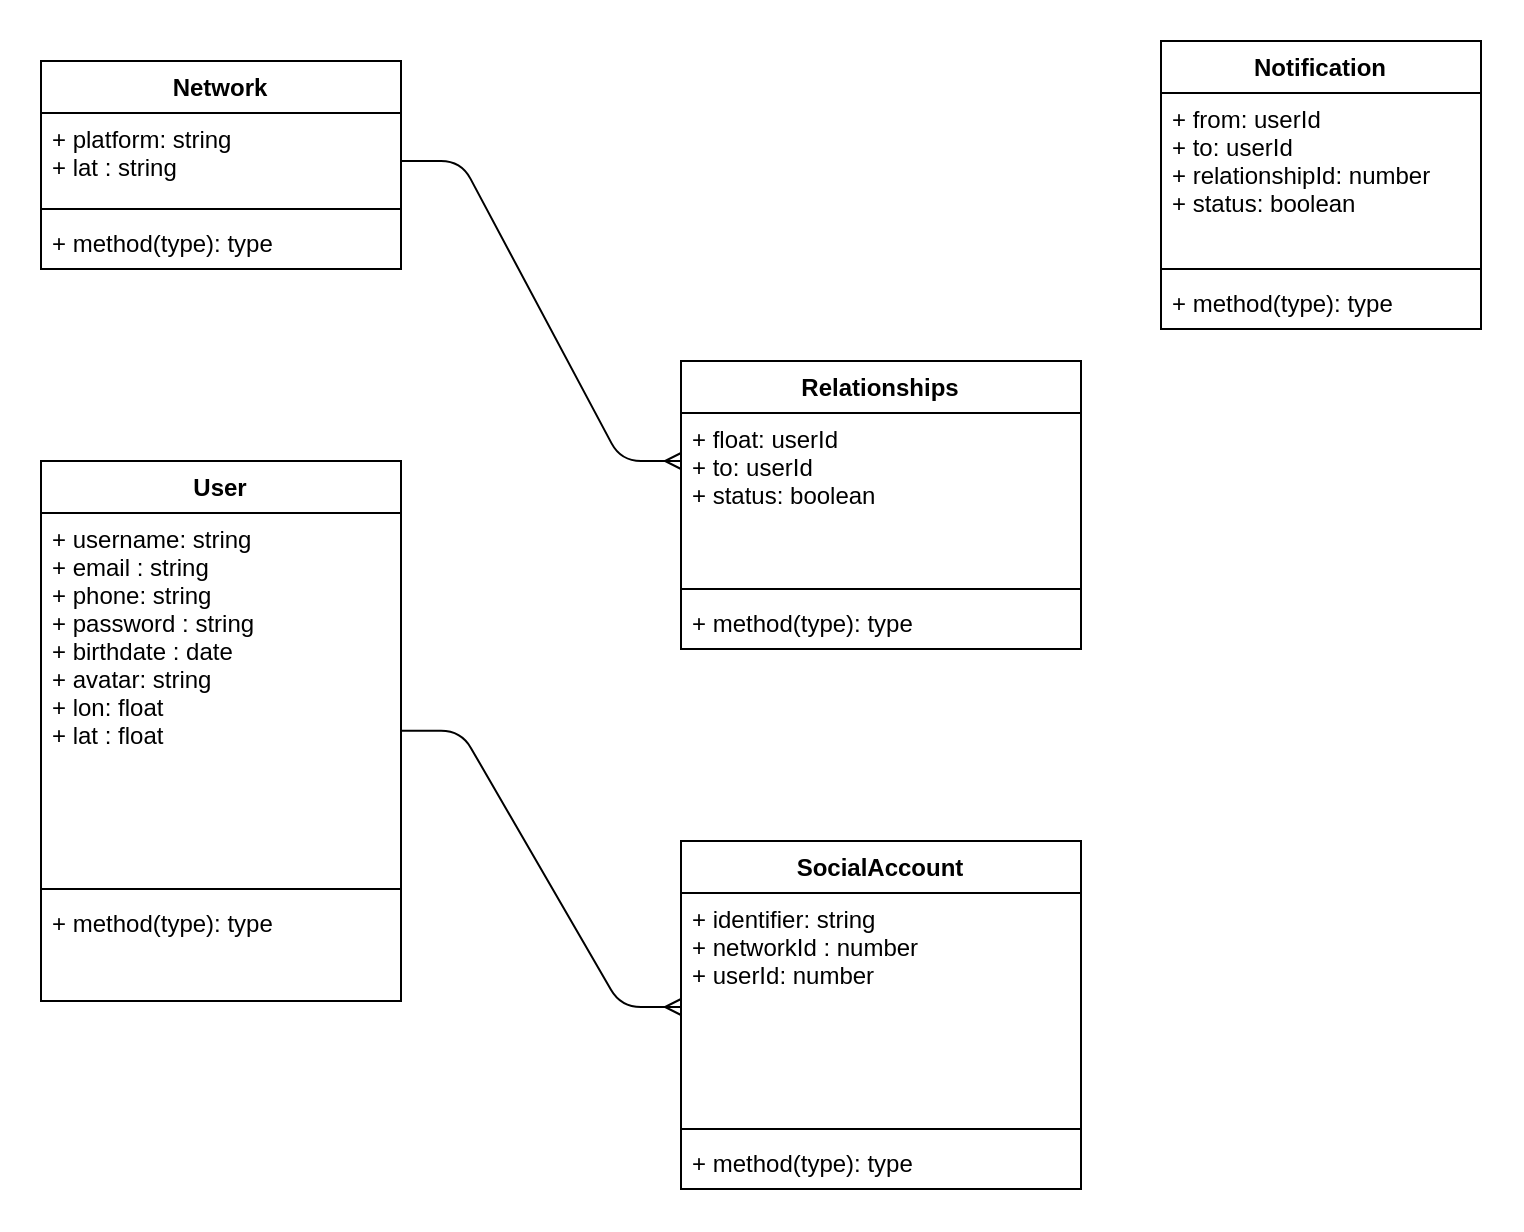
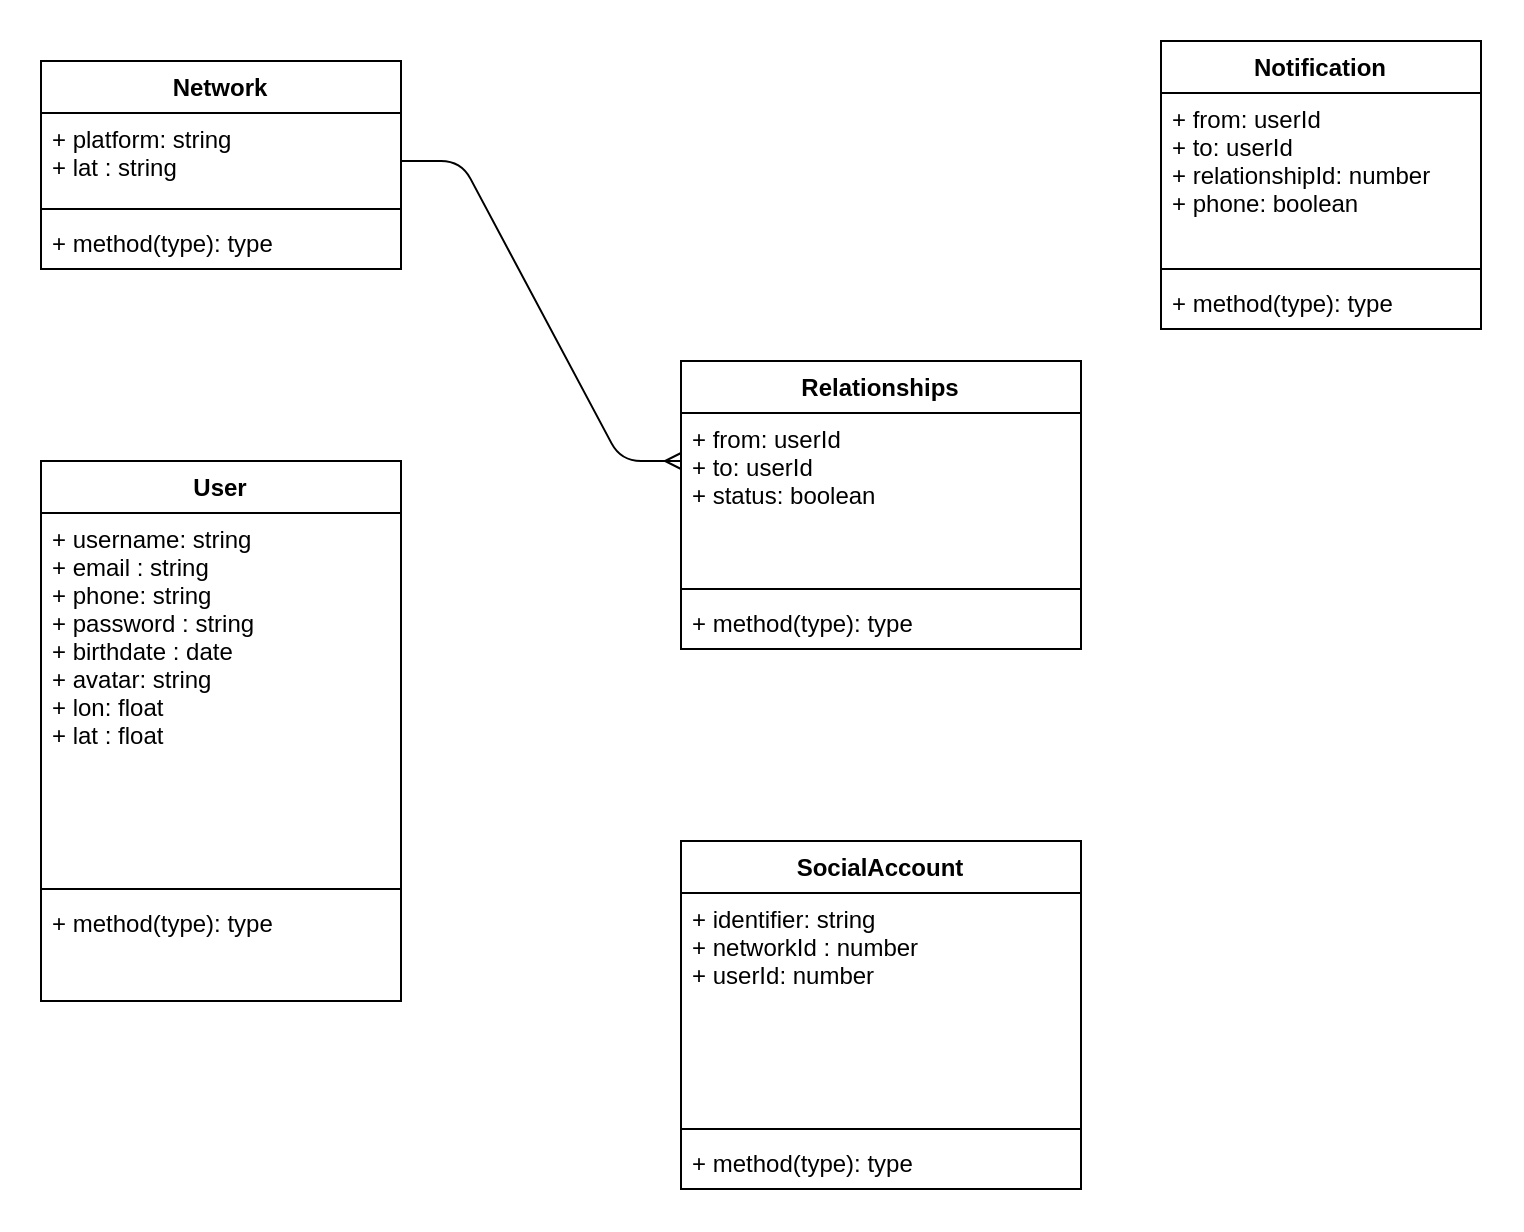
  <mxCell id="0" />
  <mxCell id="1" parent="0" />
  <mxCell id="2" value="User" style="swimlane;fontStyle=1;align=center;verticalAlign=top;childLayout=stackLayout;horizontal=1;startSize=26;horizontalStack=0;resizeParent=1;resizeParentMax=0;resizeLast=0;collapsible=1;marginBottom=0;" parent="1" vertex="1"><mxGeometry x="20" y="230" width="180" height="270" as="geometry" /></mxCell>
  <mxCell id="3" value="+ username: string&#10;+ email : string&#10;+ phone: string&#10;+ password : string&#10;+ birthdate : date&#10;+ avatar: string&#10;+ lon: float&#10;+ lat : float" style="text;strokeColor=none;fillColor=none;align=left;verticalAlign=top;spacingLeft=4;spacingRight=4;overflow=hidden;rotatable=0;points=[[0,0.5],[1,0.5]];portConstraint=eastwest;" parent="2" vertex="1"><mxGeometry y="26" width="180" height="184" as="geometry" /></mxCell>
  <mxCell id="4" value="" style="line;strokeWidth=1;fillColor=none;align=left;verticalAlign=middle;spacingTop=-1;spacingLeft=3;spacingRight=3;rotatable=0;labelPosition=right;points=[];portConstraint=eastwest;" parent="2" vertex="1"><mxGeometry y="210" width="180" height="8" as="geometry" /></mxCell>
  <mxCell id="5" value="+ method(type): type" style="text;strokeColor=none;fillColor=none;align=left;verticalAlign=top;spacingLeft=4;spacingRight=4;overflow=hidden;rotatable=0;points=[[0,0.5],[1,0.5]];portConstraint=eastwest;" parent="2" vertex="1"><mxGeometry y="218" width="180" height="52" as="geometry" /></mxCell>
  <mxCell id="6" value="SocialAccount" style="swimlane;fontStyle=1;align=center;verticalAlign=top;childLayout=stackLayout;horizontal=1;startSize=26;horizontalStack=0;resizeParent=1;resizeParentMax=0;resizeLast=0;collapsible=1;marginBottom=0;" parent="1" vertex="1"><mxGeometry x="340" y="420" width="200" height="174" as="geometry" /></mxCell>
  <mxCell id="7" value="+ identifier: string&#10;+ networkId : number&#10;+ userId: number" style="text;strokeColor=none;fillColor=none;align=left;verticalAlign=top;spacingLeft=4;spacingRight=4;overflow=hidden;rotatable=0;points=[[0,0.5],[1,0.5]];portConstraint=eastwest;" parent="6" vertex="1"><mxGeometry y="26" width="200" height="114" as="geometry" /></mxCell>
  <mxCell id="8" value="" style="line;strokeWidth=1;fillColor=none;align=left;verticalAlign=middle;spacingTop=-1;spacingLeft=3;spacingRight=3;rotatable=0;labelPosition=right;points=[];portConstraint=eastwest;" parent="6" vertex="1"><mxGeometry y="140" width="200" height="8" as="geometry" /></mxCell>
  <mxCell id="9" value="+ method(type): type" style="text;strokeColor=none;fillColor=none;align=left;verticalAlign=top;spacingLeft=4;spacingRight=4;overflow=hidden;rotatable=0;points=[[0,0.5],[1,0.5]];portConstraint=eastwest;" parent="6" vertex="1"><mxGeometry y="148" width="200" height="26" as="geometry" /></mxCell>
  <mxCell id="10" value="Network" style="swimlane;fontStyle=1;align=center;verticalAlign=top;childLayout=stackLayout;horizontal=1;startSize=26;horizontalStack=0;resizeParent=1;resizeParentMax=0;resizeLast=0;collapsible=1;marginBottom=0;" parent="1" vertex="1"><mxGeometry x="20" y="30" width="180" height="104" as="geometry" /></mxCell>
  <mxCell id="11" value="+ platform: string&#10;+ lat : string&#10;" style="text;strokeColor=none;fillColor=none;align=left;verticalAlign=top;spacingLeft=4;spacingRight=4;overflow=hidden;rotatable=0;points=[[0,0.5],[1,0.5]];portConstraint=eastwest;" parent="10" vertex="1"><mxGeometry y="26" width="180" height="44" as="geometry" /></mxCell>
  <mxCell id="12" value="" style="line;strokeWidth=1;fillColor=none;align=left;verticalAlign=middle;spacingTop=-1;spacingLeft=3;spacingRight=3;rotatable=0;labelPosition=right;points=[];portConstraint=eastwest;" parent="10" vertex="1"><mxGeometry y="70" width="180" height="8" as="geometry" /></mxCell>
  <mxCell id="13" value="+ method(type): type" style="text;strokeColor=none;fillColor=none;align=left;verticalAlign=top;spacingLeft=4;spacingRight=4;overflow=hidden;rotatable=0;points=[[0,0.5],[1,0.5]];portConstraint=eastwest;" parent="10" vertex="1"><mxGeometry y="78" width="180" height="26" as="geometry" /></mxCell>
  <mxCell id="14" value="Relationships" style="swimlane;fontStyle=1;align=center;verticalAlign=top;childLayout=stackLayout;horizontal=1;startSize=26;horizontalStack=0;resizeParent=1;resizeParentMax=0;resizeLast=0;collapsible=1;marginBottom=0;" parent="1" vertex="1"><mxGeometry x="340" y="180" width="200" height="144" as="geometry" /></mxCell>
- <mxCell id="15" value="+ float: userId&#10;+ to: userId&#10;+ status: boolean" style="text;strokeColor=none;fillColor=none;align=left;verticalAlign=top;spacingLeft=4;spacingRight=4;overflow=hidden;rotatable=0;points=[[0,0.5],[1,0.5]];portConstraint=eastwest;" parent="14" vertex="1"><mxGeometry y="26" width="200" height="84" as="geometry" /></mxCell>
+ <mxCell id="15" value="+ from: userId&#10;+ to: userId&#10;+ status: boolean" style="text;strokeColor=none;fillColor=none;align=left;verticalAlign=top;spacingLeft=4;spacingRight=4;overflow=hidden;rotatable=0;points=[[0,0.5],[1,0.5]];portConstraint=eastwest;" parent="14" vertex="1"><mxGeometry y="26" width="200" height="84" as="geometry" /></mxCell>
  <mxCell id="16" value="" style="line;strokeWidth=1;fillColor=none;align=left;verticalAlign=middle;spacingTop=-1;spacingLeft=3;spacingRight=3;rotatable=0;labelPosition=right;points=[];portConstraint=eastwest;" parent="14" vertex="1"><mxGeometry y="110" width="200" height="8" as="geometry" /></mxCell>
  <mxCell id="17" value="+ method(type): type" style="text;strokeColor=none;fillColor=none;align=left;verticalAlign=top;spacingLeft=4;spacingRight=4;overflow=hidden;rotatable=0;points=[[0,0.5],[1,0.5]];portConstraint=eastwest;" parent="14" vertex="1"><mxGeometry y="118" width="200" height="26" as="geometry" /></mxCell>
  <mxCell id="18" value="Notification" style="swimlane;fontStyle=1;align=center;verticalAlign=top;childLayout=stackLayout;horizontal=1;startSize=26;horizontalStack=0;resizeParent=1;resizeParentMax=0;resizeLast=0;collapsible=1;marginBottom=0;" parent="1" vertex="1"><mxGeometry x="580" y="20" width="160" height="144" as="geometry" /></mxCell>
- <mxCell id="19" value="+ from: userId&#10;+ to: userId&#10;+ relationshipId: number&#10;+ status: boolean" style="text;strokeColor=none;fillColor=none;align=left;verticalAlign=top;spacingLeft=4;spacingRight=4;overflow=hidden;rotatable=0;points=[[0,0.5],[1,0.5]];portConstraint=eastwest;" parent="18" vertex="1"><mxGeometry y="26" width="160" height="84" as="geometry" /></mxCell>
+ <mxCell id="19" value="+ from: userId&#10;+ to: userId&#10;+ relationshipId: number&#10;+ phone: boolean" style="text;strokeColor=none;fillColor=none;align=left;verticalAlign=top;spacingLeft=4;spacingRight=4;overflow=hidden;rotatable=0;points=[[0,0.5],[1,0.5]];portConstraint=eastwest;" parent="18" vertex="1"><mxGeometry y="26" width="160" height="84" as="geometry" /></mxCell>
  <mxCell id="20" value="" style="line;strokeWidth=1;fillColor=none;align=left;verticalAlign=middle;spacingTop=-1;spacingLeft=3;spacingRight=3;rotatable=0;labelPosition=right;points=[];portConstraint=eastwest;" parent="18" vertex="1"><mxGeometry y="110" width="160" height="8" as="geometry" /></mxCell>
  <mxCell id="21" value="+ method(type): type" style="text;strokeColor=none;fillColor=none;align=left;verticalAlign=top;spacingLeft=4;spacingRight=4;overflow=hidden;rotatable=0;points=[[0,0.5],[1,0.5]];portConstraint=eastwest;" parent="18" vertex="1"><mxGeometry y="118" width="160" height="26" as="geometry" /></mxCell>
- <mxCell id="22" value="" style="edgeStyle=entityRelationEdgeStyle;fontSize=12;html=1;endArrow=ERmany;exitX=1;exitY=0.592;exitDx=0;exitDy=0;exitPerimeter=0;entryX=0;entryY=0.5;entryDx=0;entryDy=0;" edge="1" parent="1" source="3" target="7"><mxGeometry width="100" height="100" relative="1" as="geometry"><mxPoint x="310" y="730" as="sourcePoint" /><mxPoint x="410" y="630" as="targetPoint" /></mxGeometry></mxCell>
  <mxCell id="23" value="" style="edgeStyle=entityRelationEdgeStyle;fontSize=12;html=1;endArrow=ERmany;" edge="1" parent="1"><mxGeometry width="100" height="100" relative="1" as="geometry"><mxPoint x="200" y="80" as="sourcePoint" /><mxPoint x="340" y="230" as="targetPoint" /></mxGeometry></mxCell>
